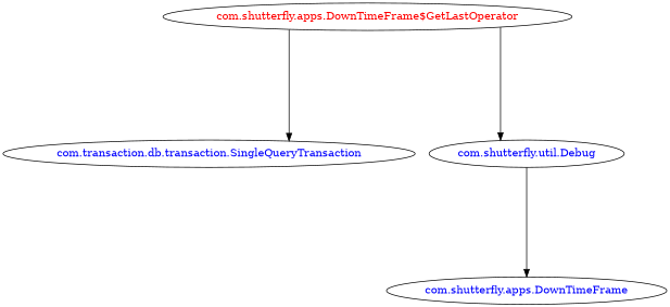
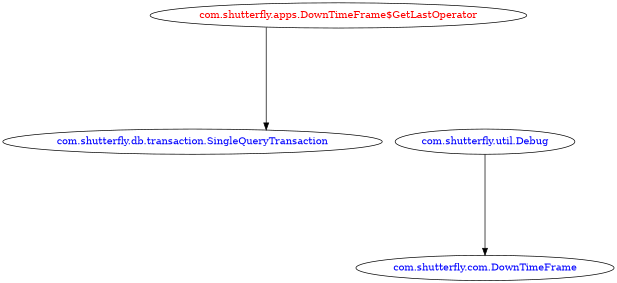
  digraph {
    concentrate=true
    rankdir=TB
    ranksep=2.0
    splines=ortho
    node [fontcolor=blue]
    "com.shutterfly.apps.DownTimeFrame$GetLastOperator" [fontcolor=red]
-   "com.shutterfly.db.transaction.SingleQueryTransaction" [label="com.transaction.db.transaction.SingleQueryTransaction"]
+   "com.shutterfly.db.transaction.SingleQueryTransaction"
    "com.shutterfly.util.Debug"
-   "com.shutterfly.apps.DownTimeFrame"
+   "com.shutterfly.apps.DownTimeFrame" [label="com.shutterfly.com.DownTimeFrame"]
    "com.shutterfly.apps.DownTimeFrame$GetLastOperator" -> "com.shutterfly.db.transaction.SingleQueryTransaction"
-   "com.shutterfly.apps.DownTimeFrame$GetLastOperator" -> "com.shutterfly.util.Debug"
    "com.shutterfly.util.Debug" -> "com.shutterfly.apps.DownTimeFrame"
  }
